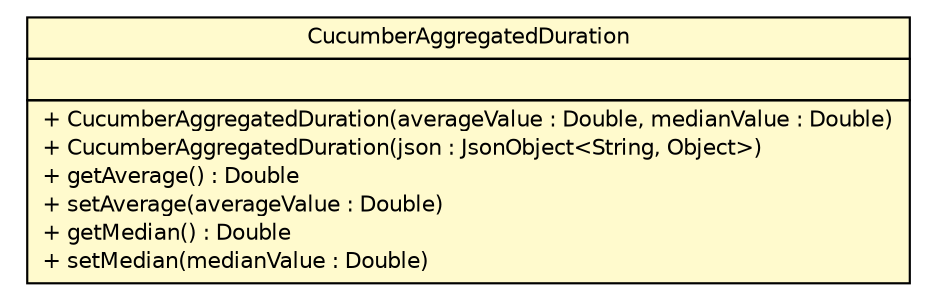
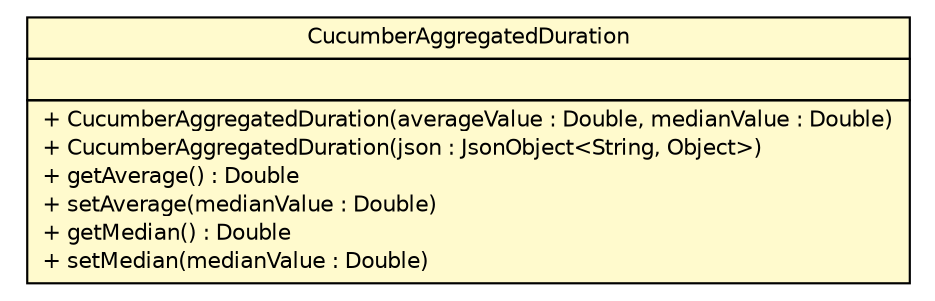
  digraph {
    nodesep=0.25
    ranksep=0.5
-   n1 [fontcolor=black fontname=Helvetica fontsize=10.0 label=<<table title="com.github.mkolisnyk.cucumber.reporting.types.usage.CucumberAggregatedDuration" border="0" cellborder="1" cellspacing="0" cellpadding="2" port="p" bgcolor="lemonChiffon" href="./CucumberAggregatedDuration.html"> 		<tr><td><table border="0" cellspacing="0" cellpadding="1"> <tr><td align="center" balign="center"> CucumberAggregatedDuration </td></tr> 		</table></td></tr> 		<tr><td><table border="0" cellspacing="0" cellpadding="1"> <tr><td align="left" balign="left">  </td></tr> 		</table></td></tr> 		<tr><td><table border="0" cellspacing="0" cellpadding="1"> <tr><td align="left" balign="left"> + CucumberAggregatedDuration(averageValue : Double, medianValue : Double) </td></tr> <tr><td align="left" balign="left"> + CucumberAggregatedDuration(json : JsonObject&lt;String, Object&gt;) </td></tr> <tr><td align="left" balign="left"> + getAverage() : Double </td></tr> <tr><td align="left" balign="left"> + setAverage(averageValue : Double) </td></tr> <tr><td align="left" balign="left"> + getMedian() : Double </td></tr> <tr><td align="left" balign="left"> + setMedian(medianValue : Double) </td></tr> 		</table></td></tr> 		</table>> shape=plaintext]
+   n1 [fontcolor=black fontname=Helvetica fontsize=10.0 label=<<table title="com.github.mkolisnyk.cucumber.reporting.types.usage.CucumberAggregatedDuration" border="0" cellborder="1" cellspacing="0" cellpadding="2" port="p" bgcolor="lemonChiffon" href="./CucumberAggregatedDuration.html"> 		<tr><td><table border="0" cellspacing="0" cellpadding="1"> <tr><td align="center" balign="center"> CucumberAggregatedDuration </td></tr> 		</table></td></tr> 		<tr><td><table border="0" cellspacing="0" cellpadding="1"> <tr><td align="left" balign="left">  </td></tr> 		</table></td></tr> 		<tr><td><table border="0" cellspacing="0" cellpadding="1"> <tr><td align="left" balign="left"> + CucumberAggregatedDuration(averageValue : Double, medianValue : Double) </td></tr> <tr><td align="left" balign="left"> + CucumberAggregatedDuration(json : JsonObject&lt;String, Object&gt;) </td></tr> <tr><td align="left" balign="left"> + getAverage() : Double </td></tr> <tr><td align="left" balign="left"> + setAverage(medianValue : Double) </td></tr> <tr><td align="left" balign="left"> + getMedian() : Double </td></tr> <tr><td align="left" balign="left"> + setMedian(medianValue : Double) </td></tr> 		</table></td></tr> 		</table>> shape=plaintext]
  }
